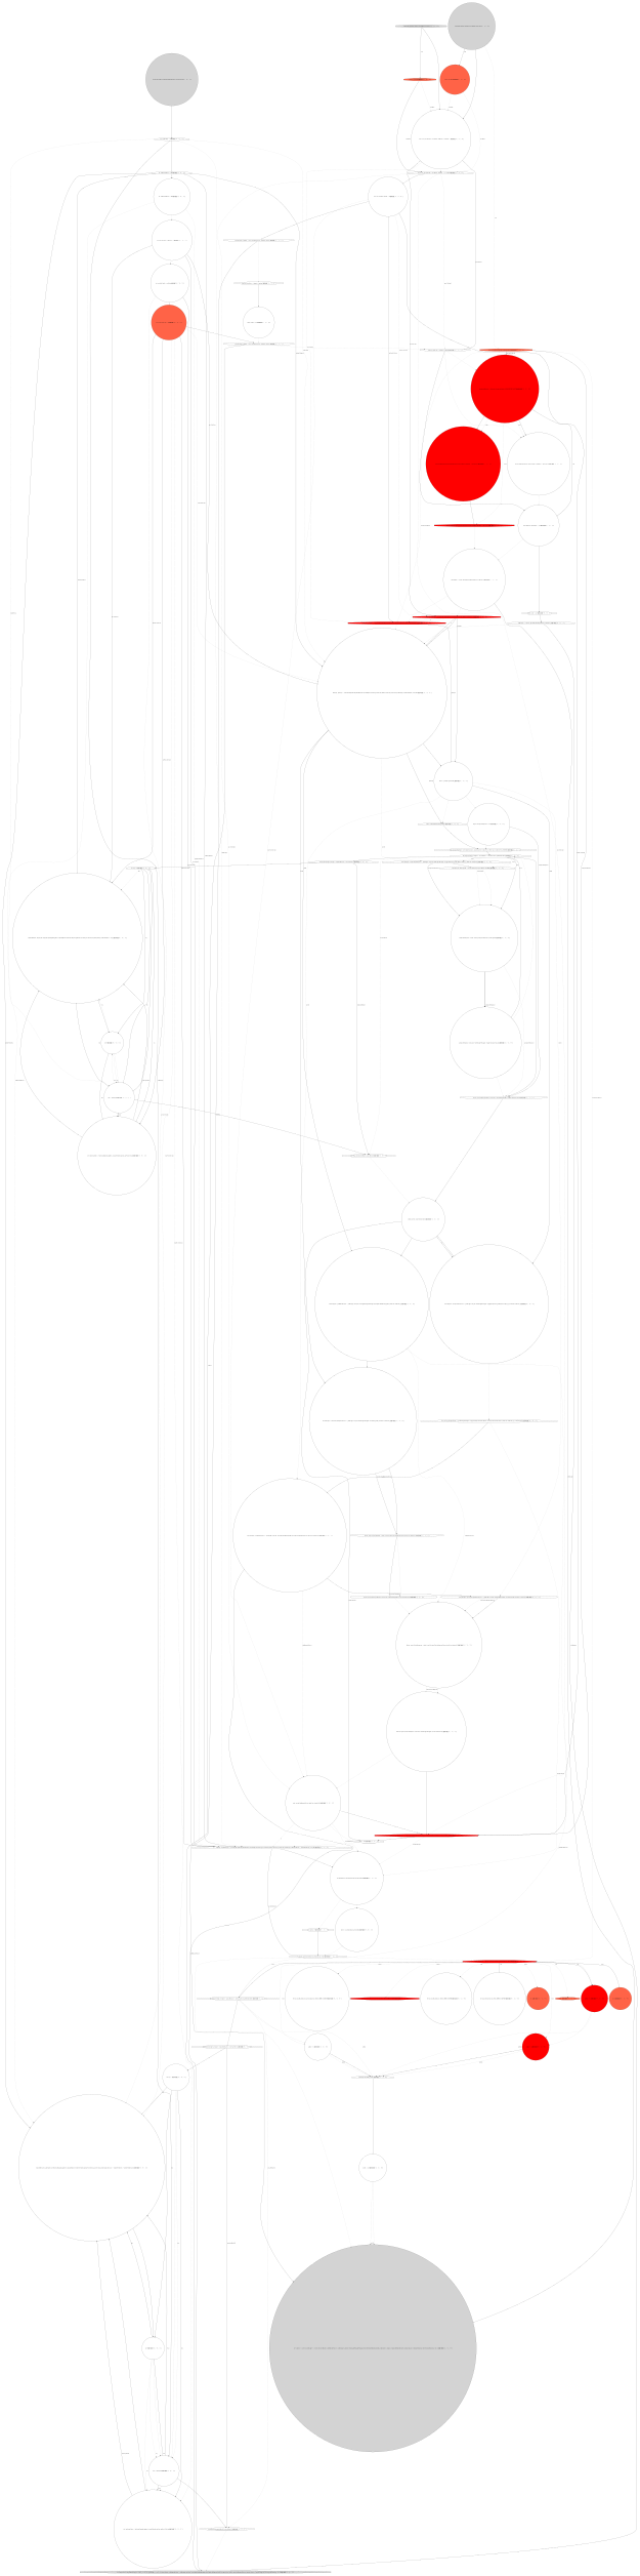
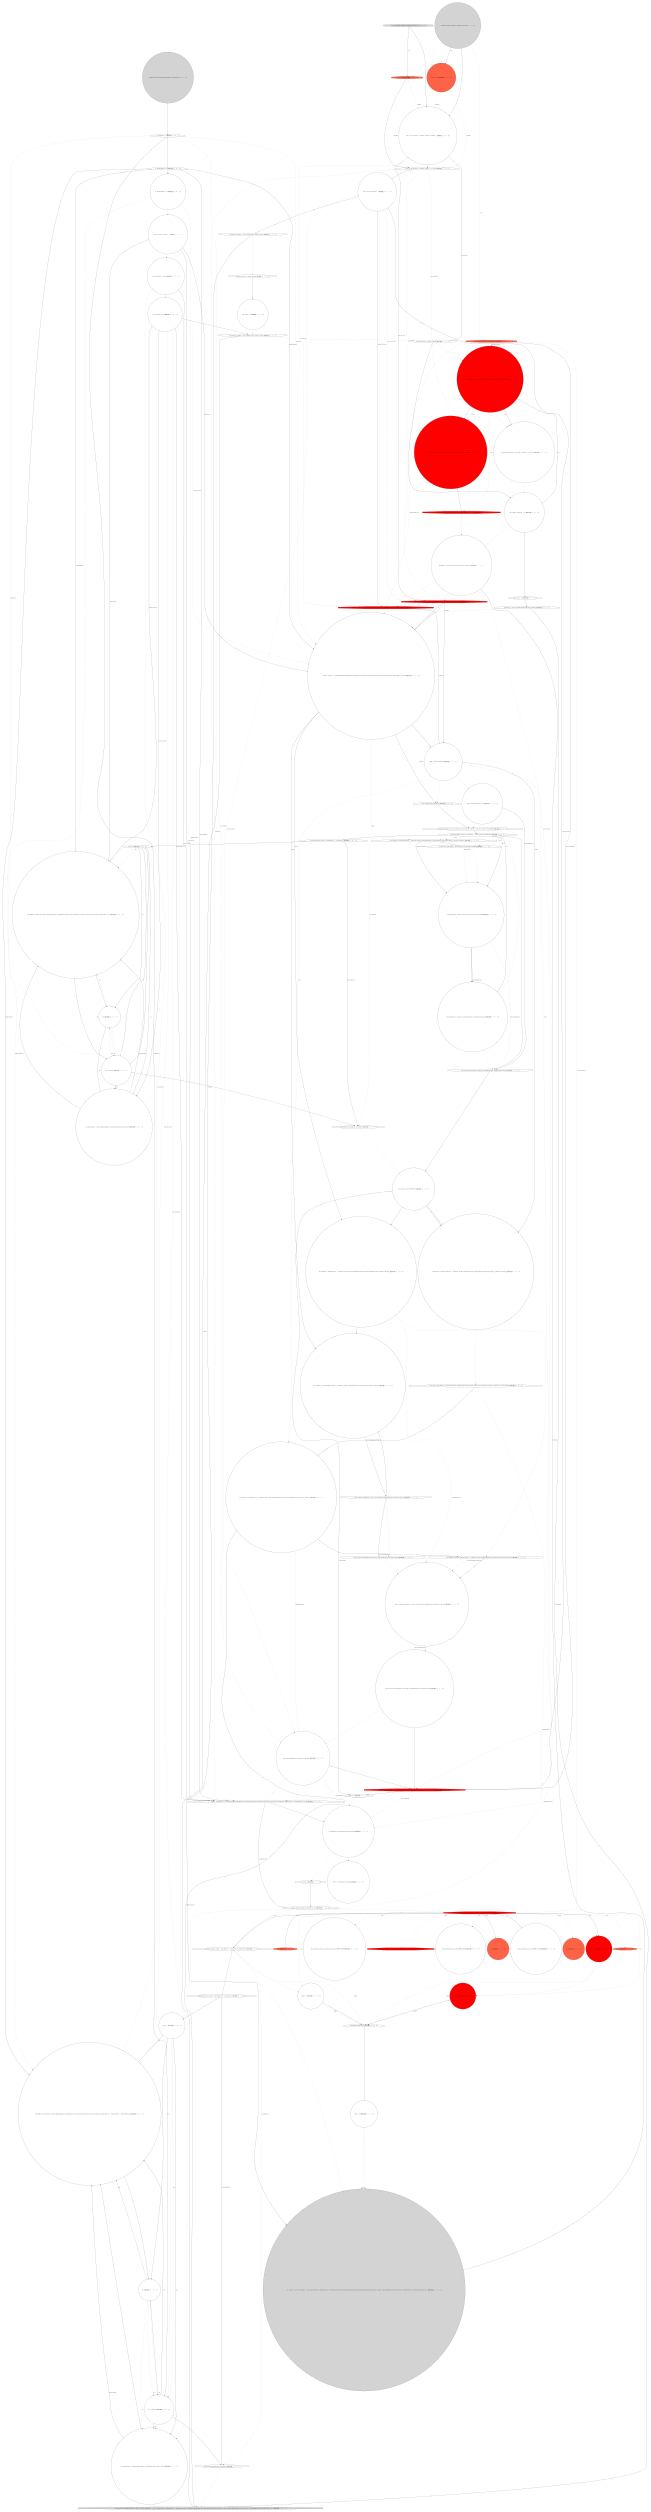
  digraph {
    fontname="Liberation Mono"
    node [fillcolor=white fontname="Liberation Mono" shape=circle style=filled]
    edge [arrowhead=odot fontname="Liberation Mono" style=solid]
    n1 [fillcolor=tomato label="boolean scaleOut@@@2@@@['1', '0', '0']" shape=octagon]
    n2 [label="final int parallelism2 = scaleOut? numSlots / 2: numSlots@@@4@@@['1', '1', '0']" shape=octagon]
    n3 [label="final int parallelism = scaleOut? numSlots: numSlots / 2@@@3@@@['1', '1', '0']"]
    n4 [fillcolor=tomato label="boolean scaleOut@@@2@@@['0', '1', '0']"]
    n5 [label="Await.ready(jobRemovedFuture,deadline.timeLeft())@@@35@@@['1', '0', '1']"]
    n6 [fillcolor=red label="JobGraph scaledJobGraph = createJobGraphWithOperatorState(parallelism2,maxParallelism,checkpointMethod)@@@42@@@['0', '1', '0']" shape=octagon]
    n7 [label="Deadline deadline = timeout.fromNow()@@@10@@@['1', '1', '1']" shape=octagon]
    n8 [label="final int maxParallelism = 13@@@5@@@['1', '1', '0']"]
    n9 [fillcolor=red label="JobGraph jobGraph = createJobGraphWithOperatorState(parallelism,maxParallelism,true)@@@15@@@['1', '0', '0']" shape=octagon]
    n10 [fillcolor=red label="JobGraph jobGraph = createJobGraphWithOperatorState(parallelism,maxParallelism,checkpointMethod)@@@21@@@['0', '1', '0']" shape=octagon]
    n11 [label="jobManager = cluster.getLeaderGateway(deadline.timeLeft())@@@14@@@['0', '0', '1']" shape=octagon]
    n12 [fillcolor=lightgray label="{CollectionSink.clearElementsSet()if (jobID != null && jobManager != null) {Future<Object> jobRemovedFuture = jobManager.ask(new TestingJobManagerMessages.NotifyWhenJobRemoved(jobID),timeout)try {Await.ready(jobRemovedFuture,timeout)}catch (TimeoutException|InterruptedException ie) }}@@@52@@@['0', '0', '1']" shape=octagon]
    n13 [label="JobGraph jobGraph = createJobGraphWithKeyedAndNonPartitionedOperatorState(parallelism,maxParallelism,parallelism,numberKeys,numberElements,false,100)@@@15@@@['1', '1', '1']"]
    n14 [label="Future<Object> jobRemovedFuture = jobManager.ask(new TestingJobManagerMessages.NotifyWhenJobRemoved(jobID),deadline.timeLeft())@@@36@@@['1', '1', '0']"]
    n15 [label="Future<Object> cancellationResponseFuture = jobManager.ask(new JobManagerMessages.CancelJob(jobID),deadline.timeLeft())@@@37@@@['1', '1', '0']"]
    n16 [label="jobID = jobGraph.getJobID()@@@16@@@['1', '1', '1']"]
    n17 [label="Future<Object> savepointPathFuture = jobManager.ask(new JobManagerMessages.TriggerSavepoint(jobID,Option.empty()),deadline.timeLeft())@@@27@@@['1', '1', '0']" shape=octagon]
    n18 [label="cluster.submitJobDetached(jobGraph)@@@17@@@['0', '0', '1']" shape=octagon]
    n19 [label="int sumExp = 0@@@46@@@['1', '1', '0']" shape=octagon]
    n20 [label="cluster.submitJobAndWait(scaledJobGraph,false)@@@40@@@['1', '1', '1']" shape=octagon]
    n21 [fillcolor=red label="checkpointMethod == OperatorCheckpointMethod.CHECKPOINTED_FUNCTION@@@48@@@['0', '1', '0']" shape=octagon]
    n22 [label="Set<Tuple2<Integer,Integer>> actualResult2 = CollectionSink.getElementsSet()@@@42@@@['1', '1', '1']" shape=octagon]
    n23 [fillcolor=red label="PartitionedStateSourceListCheckpointed.CHECK_CORRECT_RESTORE = new int((((@@@17@@@['0', '1', '0']" shape=octagon]
    n24 [label="jobManager = cluster.getLeaderGateway(deadline.timeLeft())@@@20@@@['1', '1', '0']"]
    n25 [fillcolor=lightgray label="{if (jobID != null && jobManager != null) {Future<Object> jobRemovedFuture = jobManager.ask(new TestingJobManagerMessages.NotifyWhenJobRemoved(jobID),timeout)try {Await.ready(jobRemovedFuture,timeout)}catch (TimeoutException|InterruptedException ie) }}@@@67@@@['1', '1', '0']"]
    n26 [label="Object cancellationResponse = Await.result(cancellationResponseFuture,deadline.timeLeft())@@@33@@@['1', '1', '1']"]
    n27 [label="assertTrue(cancellationResponse instanceof JobManagerMessages.CancellationSuccess)@@@34@@@['1', '1', '1']"]
    n28 [label="Object cancellationResponse = Await.result(cancellationResponseFuture,deadline.timeLeft())@@@38@@@['1', '1', '0']" shape=octagon]
    n29 [label="CollectionSink.clearElementsSet()@@@28@@@['1', '1', '1']"]
    n30 [label="Future<Object> savepointPathFuture = jobManager.ask(new JobManagerMessages.TriggerSavepoint(jobID,Option.empty()),deadline.timeLeft())@@@29@@@['0', '0', '1']"]
    n31 [label="jobID = null@@@36@@@['1', '1', '1']" shape=octagon]
    n32 [label="final String savepointPath = ((JobManagerMessages.TriggerSavepointSuccess)Await.result(savepointPathFuture,deadline.timeLeft())).savepointPath()@@@30@@@['0', '0', '1']" shape=octagon]
    n33 [label="JobGraph scaledJobGraph = createJobGraphWithKeyedAndNonPartitionedOperatorState(parallelism2,maxParallelism,parallelism,numberKeys,numberElements + numberElements2,true,100)@@@37@@@['1', '1', '1']" shape=octagon]
    n34 [label="FiniteDuration waitingTime = new FiniteDuration(10,TimeUnit.SECONDS)@@@28@@@['1', '1', '0']" shape=octagon]
    n35 [label="savepointResponse = Await.result(savepointPathFuture,waitingTime)@@@29@@@['1', '1', '0']"]
    n36 [label="assertTrue(savepointResponse instanceof JobManagerMessages.TriggerSavepointSuccess)@@@34@@@['1', '1', '0']" shape=octagon]
    n37 [label="savepointResponse instanceof JobManagerMessages.TriggerSavepointSuccess@@@30@@@['1', '1', '0']"]
    n38 [label="PartitionedStateSourceListCheckpointed.CHECK_CORRECT_SNAPSHOT@@@57@@@['0', '1', '0']"]
    n39 [fillcolor=red label="PartitionedStateSourceListCheckpointed.CHECK_CORRECT_RESTORE@@@60@@@['0', '1', '0']" shape=octagon]
    n40 [label="assertTrue(cancellationResponse instanceof JobManagerMessages.CancellationSuccess)@@@39@@@['1', '1', '0']" shape=octagon]
    n41 [label="Object savepointResponse = null@@@24@@@['1', '1', '0']"]
    n42 [label="Future<Object> jobRemovedFuture = jobManager.ask(new TestingJobManagerMessages.NotifyWhenJobRemoved(jobID),deadline.timeLeft())@@@31@@@['0', '0', '1']"]
    n43 [label="Future<Object> cancellationResponseFuture = jobManager.ask(new JobManagerMessages.CancelJob(jobID),deadline.timeLeft())@@@32@@@['0', '0', '1']" shape=octagon]
    n44 [label="PartitionedStateSource.CHECK_CORRECT_RESTORE@@@52@@@['0', '1', '0']"]
    n45 [label="jobID = null@@@65@@@['1', '1', '0']"]
    n46 [label="expectedResult.add(Tuple2.of(KeyGroupRangeAssignment.computeOperatorIndexForKeyGroup(maxParallelism,parallelism,keyGroupIndex),numberElements * key))@@@25@@@['0', '0', '1']"]
    n47 [label="key++@@@23@@@['0', '0', '1']"]
    n48 [label="key < numberKeys@@@22@@@['0', '0', '1']"]
    n49 [label="int keyGroupIndex = KeyGroupRangeAssignment.assignToKeyGroup(key,maxParallelism)@@@24@@@['0', '0', '1']"]
+   n50 [fillcolor=tomato label="int c@@@60@@@['0', '1', '0']"]
    n51 [label="assertEquals(expectedResult2,actualResult2)@@@50@@@['0', '0', '1']" shape=octagon]
    n52 [fillcolor=lightgray label="testSavepointRescalingPartitionedOperatorState['1', '0', '0']" shape=octagon]
    n53 [label="scaledJobGraph.setSavepointPath(savepointPath)@@@38@@@['1', '1', '1']"]
    n54 [label="jobID = scaledJobGraph.getJobID()@@@39@@@['0', '0', '1']"]
    n55 [label="int numberElements2 = 500@@@5@@@['0', '0', '1']"]
    n56 [label="expectedResult2.add(Tuple2.of(KeyGroupRangeAssignment.computeOperatorIndexForKeyGroup(maxParallelism,parallelism2,keyGroupIndex),key * (numberElements + numberElements2)))@@@48@@@['0', '0', '1']"]
    n57 [label="int parallelism = numSlots / 2@@@6@@@['0', '0', '1']"]
    n58 [label="key++@@@46@@@['0', '0', '1']"]
    n59 [label="int parallelism2 = numSlots@@@7@@@['0', '0', '1']"]
    n60 [label="PartitionedStateSource.CHECK_CORRECT_SNAPSHOT@@@49@@@['0', '1', '0']"]
    n61 [fillcolor=tomato label="int c@@@57@@@['0', '1', '0']"]
    n62 [fillcolor=red label="sumExp += c@@@58@@@['0', '1', '0']"]
    n63 [fillcolor=tomato label="int c@@@52@@@['0', '1', '0']" shape=octagon]
    n64 [label="sumAct += c@@@53@@@['1', '1', '0']"]
    n65 [fillcolor=red label="sumAct += c@@@61@@@['0', '1', '0']"]
-   n66 [fillcolor=tomato label="int c@@@49@@@['0', '1', '0']"]
+   n66 [fillcolor=tomato label="int c@@@49@@@['0', '1', '0']" shape=octagon]
    n67 [label="assertEquals(sumExp,sumAct)@@@64@@@['1', '1', '0']" shape=octagon]
    n68 [label="Set<Tuple2<Integer,Integer>> expectedResult2 = new HashSet<>()@@@43@@@['0', '0', '1']" shape=octagon]
    n69 [label="int key = 0@@@21@@@['0', '0', '1']" shape=octagon]
    n70 [label="assertEquals(expectedResult,actualResult)@@@27@@@['0', '0', '1']" shape=octagon]
    n71 [label="int keyGroupIndex = KeyGroupRangeAssignment.assignToKeyGroup(key,maxParallelism)@@@47@@@['0', '0', '1']"]
    n72 [label="key < numberKeys@@@45@@@['0', '0', '1']"]
-   n73 [fillcolor=tomato label="int maxParallelism = 13@@@8@@@['0', '0', '1']"]
+   n73 [label="int maxParallelism = 13@@@8@@@['0', '0', '1']"]
    n74 [label="FiniteDuration timeout = new FiniteDuration(3,TimeUnit.MINUTES)@@@9@@@['1', '1', '1']" shape=octagon]
    n75 [fillcolor=red label="checkpointMethod == OperatorCheckpointMethod.CHECKPOINTED_FUNCTION@@@11@@@['0', '1', '0']"]
    n76 [label="PartitionedStateSource.CHECK_CORRECT_SNAPSHOT = new int((((@@@12@@@['1', '1', '0']"]
    n77 [fillcolor=red label="PartitionedStateSourceListCheckpointed.CHECK_CORRECT_SNAPSHOT = new int((((@@@16@@@['0', '1', '0']"]
    n78 [label="ActorGateway jobManager = null@@@11@@@['1', '1', '1']"]
    n79 [label="JobID jobID = null@@@12@@@['0', '0', '1']" shape=octagon]
    n80 [label="SubtaskIndexFlatMapper.workCompletedLatch.await(deadline.timeLeft().toMillis(),TimeUnit.MILLISECONDS)@@@18@@@['1', '1', '1']" shape=octagon]
    n81 [label="Set<Tuple2<Integer,Integer>> actualResult = CollectionSink.getElementsSet()@@@19@@@['1', '1', '1']" shape=octagon]
    n82 [label="Set<Tuple2<Integer,Integer>> expectedResult = new HashSet<>()@@@20@@@['0', '0', '1']" shape=octagon]
    n83 [label="int numberElements = 1000@@@4@@@['0', '0', '1']" shape=octagon]
    n84 [label="FiniteDuration timeout = new FiniteDuration(3,TimeUnit.MINUTES)@@@6@@@['1', '1', '0']" shape=octagon]
    n85 [label="Deadline deadline = timeout.fromNow()@@@7@@@['1', '1', '0']" shape=octagon]
    n86 [label="JobID jobID = null@@@8@@@['1', '1', '0']"]
    n87 [label="int key = 0@@@44@@@['0', '0', '1']"]
    n88 [label="int numberKeys = 42@@@3@@@['0', '0', '1']" shape=octagon]
    n89 [fillcolor=lightgray label="testSavepointRescalingWithKeyedAndNonPartitionedState['0', '0', '1']"]
    n90 [fillcolor=tomato label="OperatorCheckpointMethod checkpointMethod@@@2@@@['0', '1', '0']" shape=octagon]
    n91 [fillcolor=lightgray label="testSavepointRescalingPartitionedOperatorState['0', '1', '0']"]
    n1 -> n2 [arrowhead=dot label=scaleOut]
    n1 -> n3 [label=scaleOut style=dotted]
    n2 -> n5 [label=parallelism2 style=dotted]
    n2 -> n6 [arrowhead=dot label=parallelism2 style=dotted]
    n2 -> n7 [label=parallelism2 style=dotted]
    n2 -> n8
    n3 -> n2 [arrowhead=dot style=dotted]
    n3 -> n7 [label=parallelism]
    n3 -> n9 [arrowhead=normal label=parallelism]
    n3 -> n10 [label=parallelism style=dotted]
    n4 -> n2 [label=scaleOut style=dotted]
    n4 -> n3 [label=scaleOut style=dotted]
    n5 -> n6 [arrowhead=normal label=0]
    n5 -> n31 [style=dotted]
    n5 -> n33 [label=0 style=dotted]
    n5 -> n53 [arrowhead=normal label=scaledJobGraph style=dotted]
    n6 -> n31 [arrowhead=normal]
    n6 -> n53 [label=scaledJobGraph style=dotted]
    n7 -> n75 [arrowhead=dot style=dotted]
    n7 -> n76 [arrowhead=dot style=dotted]
    n7 -> n78 [arrowhead=dot]
    n8 -> n5 [arrowhead=dot label=maxParallelism style=dotted]
    n8 -> n6 [arrowhead=normal label=maxParallelism]
    n8 -> n9 [arrowhead=dot label=maxParallelism style=dotted]
    n8 -> n10 [arrowhead=normal label=maxParallelism]
    n8 -> n84
    n9 -> n10 [arrowhead=dot label=0 style=dotted]
    n9 -> n13
    n9 -> n13 [label=0]
    n9 -> n16 [arrowhead=normal label=jobGraph]
    n10 -> n13 [style=dotted]
    n10 -> n16 [label=jobGraph]
    n11 -> n12 [label=jobManager]
    n11 -> n13 [arrowhead=dot style=dotted]
    n13 -> n14 [arrowhead=normal label=jobID]
    n13 -> n15 [arrowhead=normal label=jobID]
    n13 -> n16 [arrowhead=normal]
    n13 -> n17 [arrowhead=normal label=jobID style=dotted]
    n13 -> n18 [arrowhead=dot label=jobGraph]
    n14 -> n15 [arrowhead=normal]
    n14 -> n25 [label=jobRemovedFuture style=dotted]
    n14 -> n26 [arrowhead=dot label=jobRemovedFuture style=dotted]
    n15 -> n28 [arrowhead=normal label=cancellationResponseFuture]
    n15 -> n28
    n16 -> n18 [arrowhead=normal style=dotted]
    n16 -> n30 [arrowhead=dot label=jobID]
    n16 -> n41 [style=dotted]
    n16 -> n42 [arrowhead=normal label=jobID style=dotted]
    n16 -> n43 [arrowhead=dot label=jobID style=dotted]
    n17 -> n34
    n17 -> n35 [arrowhead=dot label=savepointPathFuture]
    n18 -> n80 [arrowhead=dot]
    n19 -> n20 [arrowhead=normal]
    n20 -> n21 [style=dotted]
    n20 -> n22 [style=dotted]
    n21 -> n22 [label=true style=dotted]
    n21 -> n22
    n21 -> n38 [arrowhead=normal label=false style=dotted]
    n21 -> n39 [label=false style=dotted]
    n21 -> n44 [arrowhead=dot label=true style=dotted]
+   n21 -> n50 [arrowhead=normal label=false]
    n21 -> n60 [label=true]
    n21 -> n61 [arrowhead=normal label=false style=dotted]
    n21 -> n62 [arrowhead=dot label=true]
    n21 -> n62 [arrowhead=dot style=dotted]
    n21 -> n63 [arrowhead=normal label=true style=dotted]
    n21 -> n64 [label=true style=dotted]
    n21 -> n65 [arrowhead=normal label=true style=dotted]
    n21 -> n66 [label=true]
    n22 -> n51 [arrowhead=dot label=actualResult2 style=dotted]
    n22 -> n64 [style=dotted]
    n22 -> n67 [label=sumExp style=dotted]
    n22 -> n68
    n23 -> n24 [arrowhead=dot style=dotted]
    n24 -> n9 [arrowhead=dot style=dotted]
    n24 -> n10 [style=dotted]
    n24 -> n25 [label=jobManager]
    n26 -> n27 [arrowhead=normal style=dotted]
    n26 -> n27 [label=cancellationResponse style=dotted]
    n27 -> n5 [style=dotted]
    n27 -> n6
    n28 -> n40 [label=cancellationResponse]
    n28 -> n40 [arrowhead=normal style=dotted]
    n29 -> n14 [arrowhead=dot]
    n29 -> n30 [arrowhead=dot label=0]
    n29 -> n30
    n29 -> n31 [label=savepointPath]
    n30 -> n32 [arrowhead=normal style=dotted]
    n31 -> n33 [arrowhead=normal style=dotted]
    n32 -> n42
    n32 -> n53 [label=savepointPath style=dotted]
    n33 -> n20 [label=scaledJobGraph]
    n33 -> n53 [arrowhead=normal]
    n34 -> n35 [arrowhead=dot style=dotted]
    n34 -> n35 [label=waitingTime style=dotted]
    n35 -> n36 [arrowhead=normal label=savepointResponse style=dotted]
    n35 -> n37 [arrowhead=normal]
    n35 -> n37 [arrowhead=dot label=savepointResponse]
    n36 -> n29 [arrowhead=normal]
    n37 -> n36 [style=dotted]
    n37 -> n81 [arrowhead=normal style=dotted]
    n40 -> n26 [arrowhead=normal style=dotted]
    n41 -> n36 [arrowhead=dot label=savepointResponse]
    n41 -> n80 [arrowhead=normal style=dotted]
    n42 -> n5 [label=jobRemovedFuture style=dotted]
    n42 -> n12 [arrowhead=normal label=jobRemovedFuture]
    n42 -> n43 [arrowhead=normal]
    n43 -> n26 [arrowhead=dot]
    n43 -> n26 [arrowhead=dot label=cancellationResponseFuture style=dotted]
    n45 -> n25 [arrowhead=normal style=dotted]
    n45 -> n25 [arrowhead=normal label=jobID style=dotted]
    n46 -> n47 [arrowhead=dot]
    n47 -> n46 [arrowhead=dot label=key style=dotted]
    n47 -> n48 [arrowhead=dot label=key style=dotted]
    n47 -> n48 [style=dotted]
    n47 -> n49 [label=key]
    n48 -> n46 [label=true]
    n48 -> n47 [arrowhead=normal label=true style=dotted]
    n48 -> n49 [arrowhead=dot]
    n48 -> n49 [label=true]
    n48 -> n70 [arrowhead=dot]
    n49 -> n46 [arrowhead=normal label=keyGroupIndex]
    n49 -> n46 [arrowhead=normal]
    n51 -> n12 [style=dotted]
    n52 -> n1 [arrowhead=normal label=true]
    n52 -> n3 [arrowhead=dot]
    n53 -> n19 [arrowhead=dot style=dotted]
    n53 -> n54 [arrowhead=normal style=dotted]
    n54 -> n20 [style=dotted]
    n55 -> n33 [arrowhead=dot label=numberElements2 style=dotted]
    n55 -> n56 [arrowhead=dot label=numberElements2 style=dotted]
    n55 -> n57 [arrowhead=normal style=dotted]
    n56 -> n58 [arrowhead=normal]
    n57 -> n13 [label=parallelism]
    n57 -> n33 [arrowhead=normal label=parallelism]
    n57 -> n46 [label=parallelism]
    n57 -> n59 [arrowhead=normal style=dotted]
    n58 -> n56 [arrowhead=normal label=key]
    n58 -> n71 [arrowhead=dot label=key style=dotted]
    n58 -> n72 [arrowhead=normal label=key style=dotted]
    n58 -> n72 [arrowhead=dot style=dotted]
    n59 -> n33 [label=parallelism2]
    n59 -> n56 [label=parallelism2 style=dotted]
    n59 -> n73
    n62 -> n65 [arrowhead=dot style=dotted]
    n62 -> n67 [arrowhead=dot label=sumExp style=dotted]
    n64 -> n67
    n64 -> n67 [arrowhead=dot label=sumAct style=dotted]
    n65 -> n67 [arrowhead=dot label=sumAct style=dotted]
    n65 -> n67 [arrowhead=normal]
    n67 -> n45
    n68 -> n51 [label=expectedResult2]
    n68 -> n87 [arrowhead=dot]
    n69 -> n46 [arrowhead=normal label=key style=dotted]
    n69 -> n47 [arrowhead=dot label=key]
    n69 -> n48
    n69 -> n48 [label=key]
    n69 -> n49 [label=key]
    n70 -> n29 [style=dotted]
    n71 -> n56 [arrowhead=normal label=keyGroupIndex]
    n71 -> n56 [arrowhead=normal]
    n72 -> n51 [arrowhead=normal]
    n72 -> n56 [arrowhead=dot label=true]
    n72 -> n58 [label=true]
    n72 -> n71 [arrowhead=dot style=dotted]
    n72 -> n71 [arrowhead=dot label=true]
    n73 -> n13 [label=maxParallelism style=dotted]
    n73 -> n33 [arrowhead=normal label=maxParallelism]
    n73 -> n46 [arrowhead=normal label=maxParallelism]
    n73 -> n49 [arrowhead=normal label=maxParallelism]
    n73 -> n56 [label=maxParallelism style=dotted]
    n73 -> n71 [arrowhead=dot label=maxParallelism style=dotted]
    n73 -> n74 [arrowhead=dot]
    n74 -> n7 [arrowhead=normal style=dotted]
    n74 -> n12 [label=timeout]
    n75 -> n23 [arrowhead=dot label=false style=dotted]
    n75 -> n76 [arrowhead=normal]
    n75 -> n76 [arrowhead=dot label=true style=dotted]
    n75 -> n77 [arrowhead=dot]
    n75 -> n77 [arrowhead=dot label=false style=dotted]
    n75 -> n78 [label=true]
    n76 -> n78 [style=dotted]
    n77 -> n23
    n78 -> n24 [style=dotted]
    n78 -> n79 [arrowhead=normal]
    n79 -> n11 [arrowhead=dot]
    n80 -> n81 [arrowhead=dot]
    n81 -> n17 [label=true style=dotted]
    n81 -> n17 [arrowhead=normal style=dotted]
    n81 -> n34 [arrowhead=normal label=true style=dotted]
    n81 -> n35 [arrowhead=normal label=true]
    n81 -> n36 [arrowhead=dot]
    n81 -> n37 [label=true]
    n81 -> n70 [arrowhead=normal label=actualResult style=dotted]
    n81 -> n82
    n82 -> n69 [arrowhead=dot]
    n82 -> n70 [arrowhead=dot label=expectedResult]
    n83 -> n13 [arrowhead=dot label=numberElements]
    n83 -> n33 [arrowhead=dot label=numberElements]
    n83 -> n46 [label=numberElements]
    n83 -> n55 [arrowhead=dot]
    n83 -> n56 [arrowhead=normal label=numberElements]
    n84 -> n25 [arrowhead=dot label=timeout]
    n84 -> n85 [style=dotted]
    n85 -> n86 [arrowhead=normal]
    n86 -> n74 [style=dotted]
    n87 -> n56 [label=key]
    n87 -> n58 [arrowhead=dot label=key]
    n87 -> n71 [arrowhead=normal label=key]
    n87 -> n72 [style=dotted]
    n87 -> n72 [arrowhead=normal label=key style=dotted]
    n88 -> n13 [arrowhead=normal label=numberKeys style=dotted]
    n88 -> n33 [arrowhead=dot label=numberKeys style=dotted]
    n88 -> n48 [arrowhead=normal label=numberKeys style=dotted]
    n88 -> n72 [arrowhead=normal label=numberKeys]
    n88 -> n83
    n89 -> n88 [arrowhead=dot]
    n90 -> n6 [label=checkpointMethod]
    n90 -> n10 [label=checkpointMethod style=dotted]
    n90 -> n21 [arrowhead=dot label=checkpointMethod style=dotted]
    n90 -> n75 [arrowhead=normal label=checkpointMethod]
    n91 -> n3 [arrowhead=normal]
    n91 -> n4 [arrowhead=dot label=true]
    n91 -> n90 [label=true style=dotted]
  }
